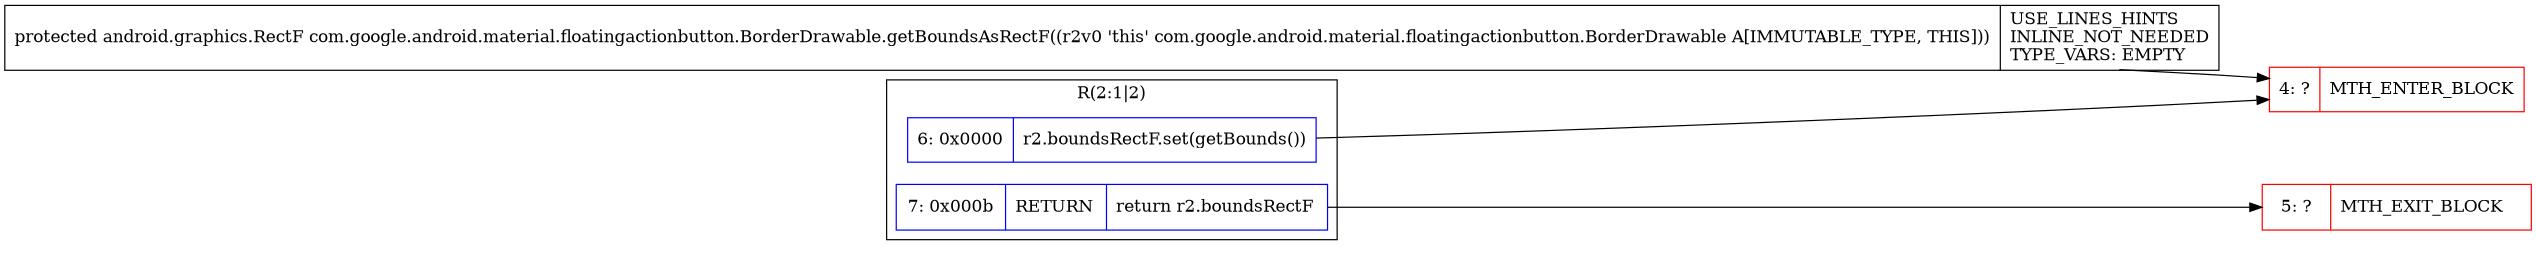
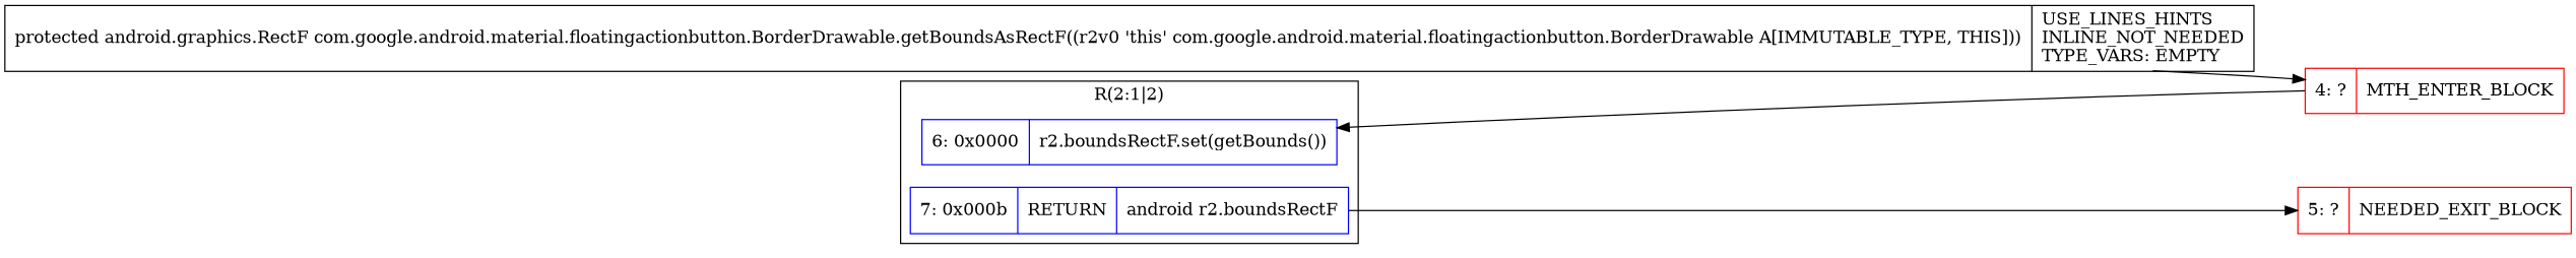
  digraph {
    rankdir=LR
    node [color=blue shape=record]
    n1 [label="{6\:\ 0x0000|r2.boundsRectF.set(getBounds())\l}"]
-   n2 [label="{7\:\ 0x000b|RETURN\l|return r2.boundsRectF\l}"]
-   n3 [color=red label="{5\:\ ?|MTH_EXIT_BLOCK\l}"]
+   n2 [label="{7\:\ 0x000b|RETURN\l|android r2.boundsRectF\l}"]
+   n3 [color=red label="{5\:\ ?|NEEDED_EXIT_BLOCK\l}"]
    n4 [color=red label="{4\:\ ?|MTH_ENTER_BLOCK\l}"]
    n5 [label="{protected android.graphics.RectF com.google.android.material.floatingactionbutton.BorderDrawable.getBoundsAsRectF((r2v0 'this' com.google.android.material.floatingactionbutton.BorderDrawable A[IMMUTABLE_TYPE, THIS]))  | USE_LINES_HINTS\lINLINE_NOT_NEEDED\lTYPE_VARS: EMPTY\l}" color=""]
    subgraph cluster_1 {
      label="R(2:1|2)"
      n1
      n2
    }
    n2 -> n3
-   n1 -> n4
+   n4 -> n1
    n5 -> n4
  }
